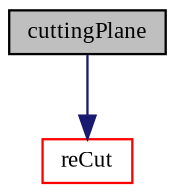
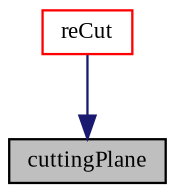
  digraph {
    rankdir=TB
    fontname="Liberation Serif"
    node [fontname="Liberation Serif" fontsize=10 shape=record]
    n1 [color=black fillcolor=grey75 fontcolor=black height=0.2 label=cuttingPlane style=filled width=0.4]
    n2 [color=red height=0.2 label=reCut width=0.4]
-   n1 -> n2 [color=midnightblue fontname="Liberation Serif" fontsize=10 labelfontname=FreeSans labelfontsize=10 style=solid]
+   n2 -> n1 [color=midnightblue fontname="Liberation Serif" fontsize=10 labelfontname=FreeSans labelfontsize=10 style=solid]
  }
